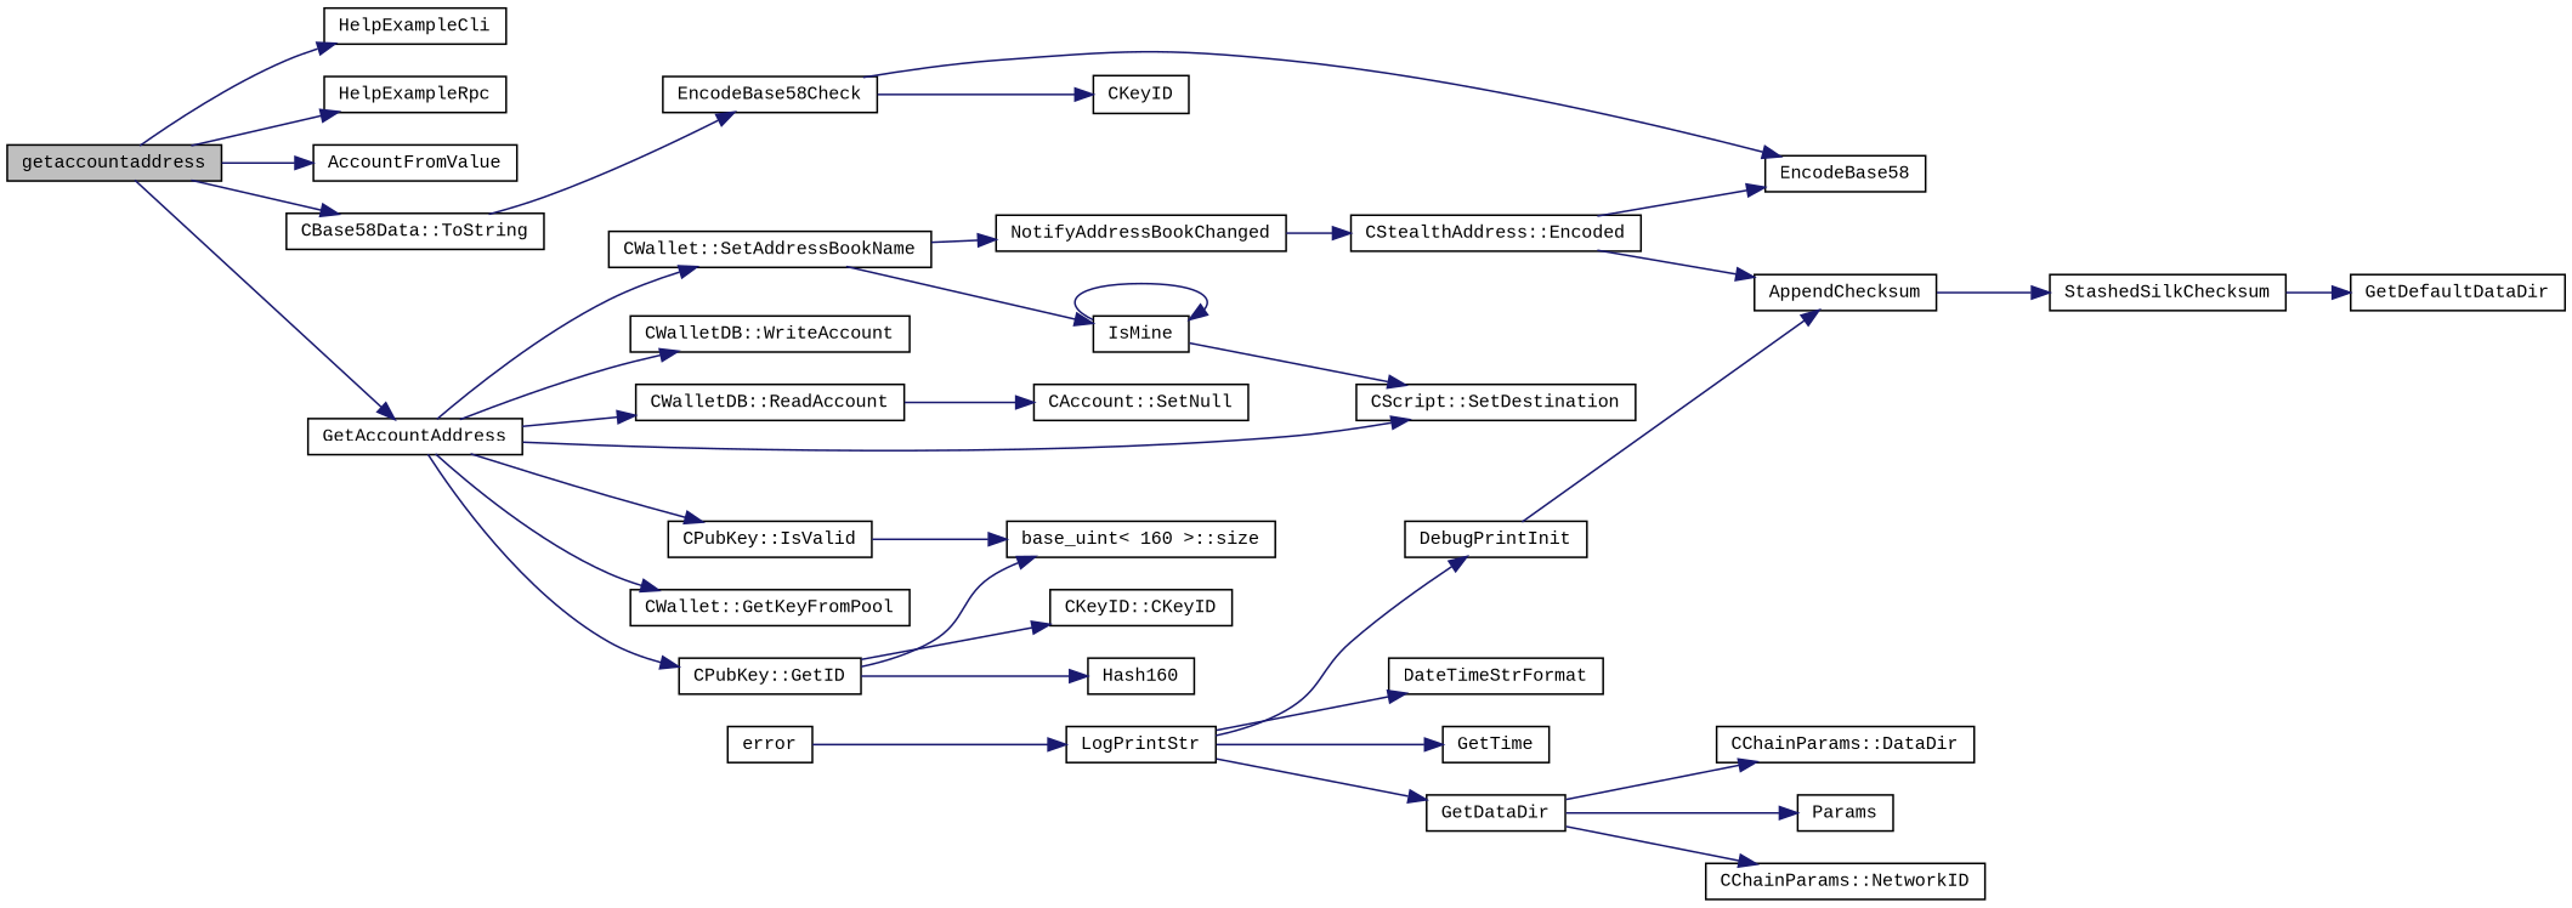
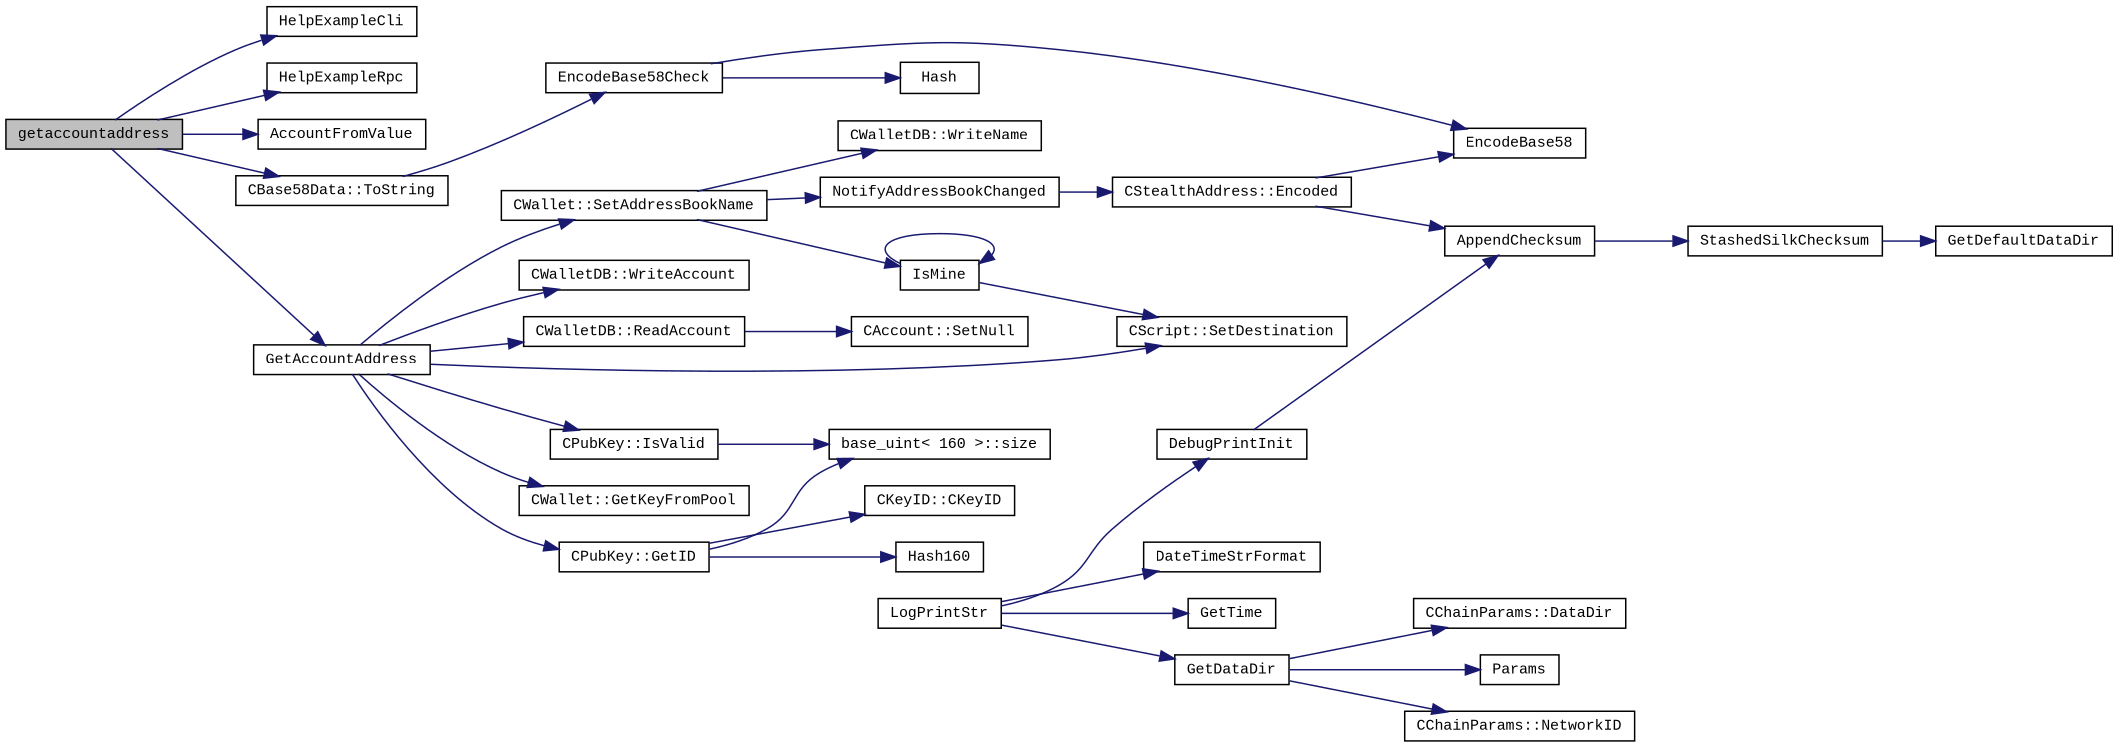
  digraph {
    fontname="Liberation Mono"
    rankdir=LR
    node [color=black fillcolor=white fontname="Liberation Mono" fontsize=10 shape=record style=filled]
    edge [color=midnightblue fontname="Liberation Mono" fontsize=10 labelfontname=Helvetica labelfontsize=10 style=solid]
    n1 [fillcolor=grey75 fontcolor=black height=0.2 label=getaccountaddress width=0.4]
    n2 [height=0.2 label=HelpExampleCli width=0.4]
    n3 [height=0.2 label=HelpExampleRpc width=0.4]
    n4 [height=0.2 label=AccountFromValue width=0.4]
    n5 [height=0.2 label=GetAccountAddress width=0.4]
    n6 [height=0.2 label="CBase58Data::ToString" width=0.4]
    n7 [height=0.2 label="CWalletDB::ReadAccount" width=0.4]
    n8 [height=0.2 label="CPubKey::IsValid" width=0.4]
    n9 [height=0.2 label="CScript::SetDestination" width=0.4]
    n10 [height=0.2 label="CPubKey::GetID" width=0.4]
    n11 [height=0.2 label="CWallet::GetKeyFromPool" width=0.4]
    n12 [height=0.2 label="CWallet::SetAddressBookName" width=0.4]
    n13 [height=0.2 label="CWalletDB::WriteAccount" width=0.4]
    n14 [height=0.2 label=EncodeBase58Check width=0.4]
-   n15 [height=0.2 label=error width=0.4]
    n16 [height=0.2 label=LogPrintStr width=0.4]
    n17 [height=0.2 label=DebugPrintInit width=0.4]
    n18 [height=0.2 label=GetDataDir width=0.4]
    n19 [height=0.2 label=DateTimeStrFormat width=0.4]
    n20 [height=0.2 label=GetTime width=0.4]
    n21 [height=0.2 label=AppendChecksum width=0.4]
    n22 [height=0.2 label=Params width=0.4]
    n23 [height=0.2 label="CChainParams::NetworkID" width=0.4]
    n24 [height=0.2 label="CChainParams::DataDir" width=0.4]
    n25 [height=0.2 label=GetDefaultDataDir width=0.4]
    n26 [height=0.2 label="CAccount::SetNull" width=0.4]
    n27 [height=0.2 label="base_uint\< 160 \>::size" width=0.4]
    n28 [height=0.2 label="CKeyID::CKeyID" width=0.4]
    n29 [height=0.2 label=Hash160 width=0.4]
    n30 [height=0.2 label=NotifyAddressBookChanged width=0.4]
    n31 [height=0.2 label=IsMine width=0.4]
+   n32 [height=0.2 label="CWalletDB::WriteName" width=0.4]
    n33 [height=0.2 label="CStealthAddress::Encoded" width=0.4]
    n34 [height=0.2 label=EncodeBase58 width=0.4]
    n35 [height=0.2 label=StashedSilkChecksum width=0.4]
-   n36 [height=0.2 label=CKeyID width=0.4]
+   n36 [height=0.2 label=Hash width=0.4]
    n1 -> n2
    n1 -> n3
    n1 -> n4
    n1 -> n5
    n1 -> n6
    n5 -> n7
    n5 -> n8
    n5 -> n9
    n5 -> n10
    n5 -> n11
    n5 -> n12
    n5 -> n13
    n6 -> n14
    n7 -> n26
    n8 -> n27
    n10 -> n27
    n10 -> n28
    n10 -> n29
    n12 -> n30
    n12 -> n31
+   n12 -> n32
    n14 -> n34
    n14 -> n36
-   n15 -> n16
    n16 -> n17
    n16 -> n18
    n16 -> n19
    n16 -> n20
    n17 -> n21
    n18 -> n22
    n18 -> n23
    n18 -> n24
    n21 -> n35
    n30 -> n33
    n31 -> n9
    n31 -> n31
    n33 -> n21
    n33 -> n34
    n35 -> n25
  }
